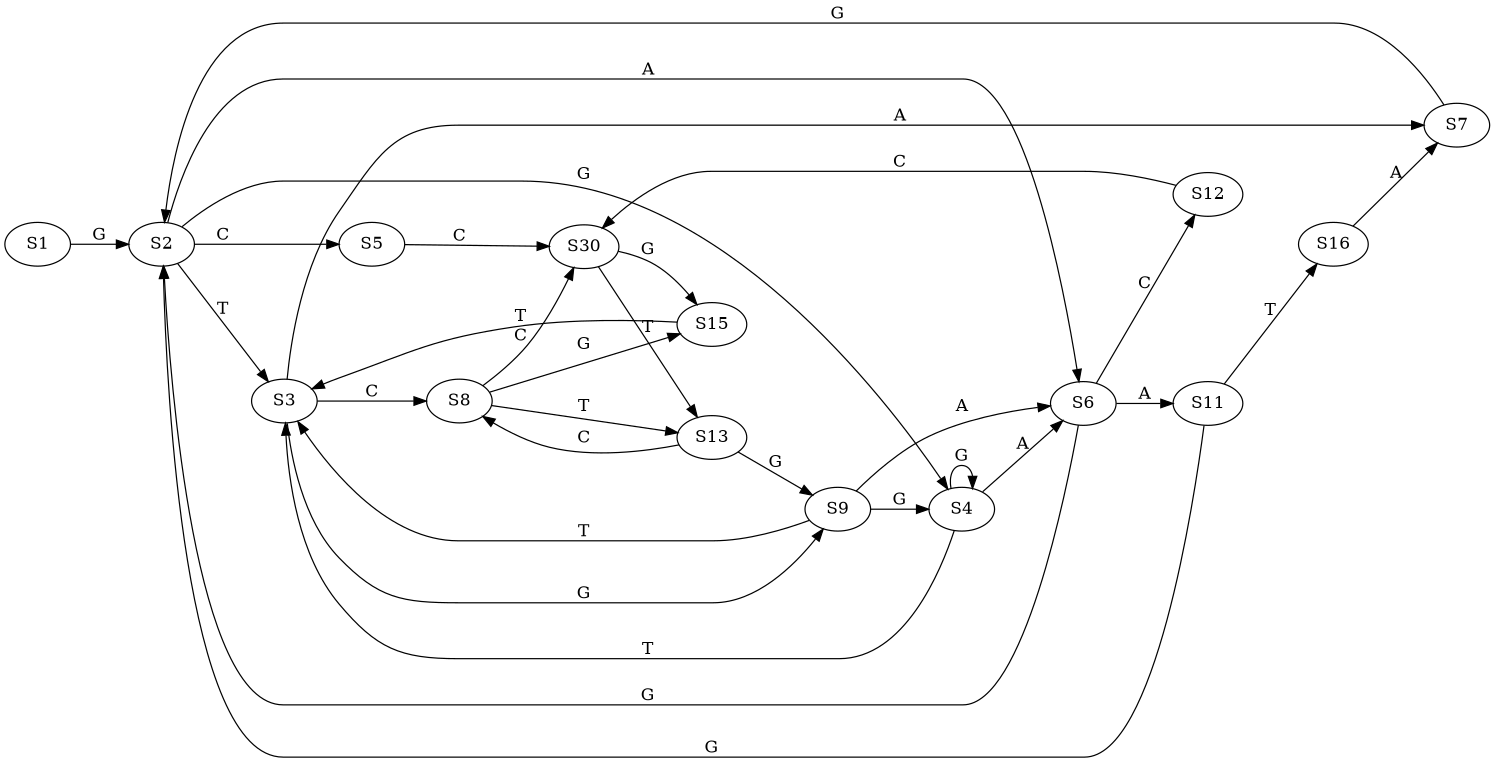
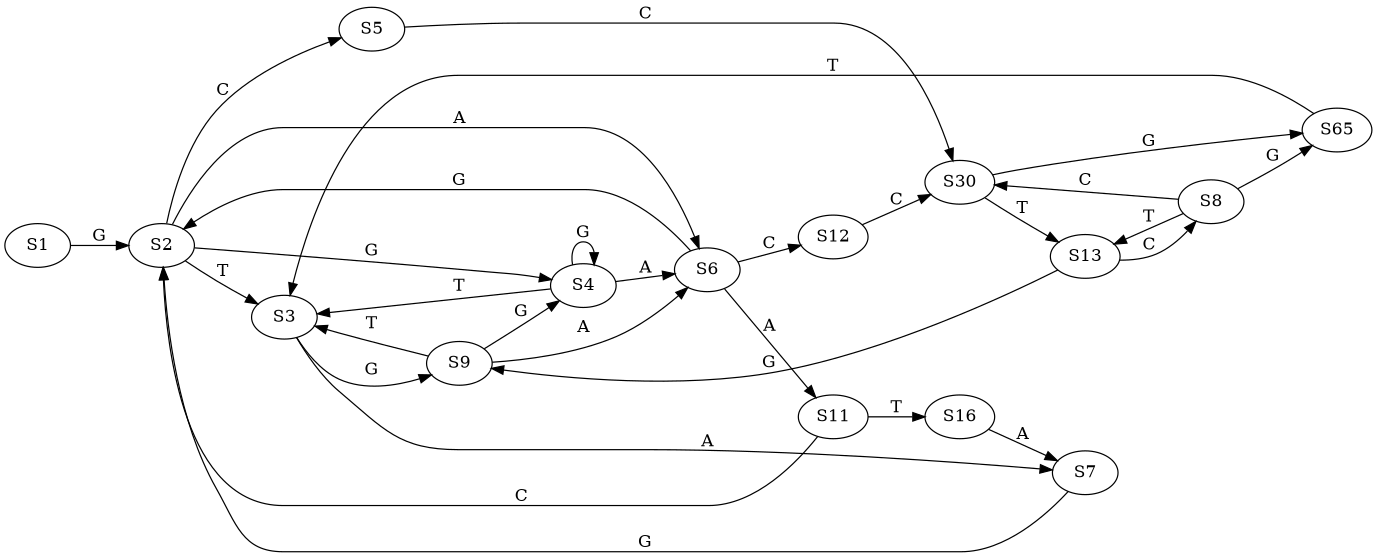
  strict digraph {
    rankdir=LR
    S1
    S2
    S3
    S4
    S5
    S6
    S7
    S8
    S9
    n10 [label=S30]
    S11
    S12
    S13
-   S15
+   S15 [label=S65]
    S16
    S1 -> S2 [label=G]
    S2 -> S3 [label=T]
    S2 -> S4 [label=G]
    S2 -> S5 [label=C]
    S2 -> S6 [label=A]
    S3 -> S7 [label=A]
-   S3 -> S8 [label=C]
    S3 -> S9 [label=G]
    S4 -> S3 [label=T]
    S4 -> S4 [label=G]
    S4 -> S6 [label=A]
    S5 -> n10 [label=C]
    S6 -> S2 [label=G]
    S6 -> S11 [label=A]
    S6 -> S12 [label=C]
    S7 -> S2 [label=G]
    S8 -> n10 [label=C]
    S8 -> S13 [label=T]
    S8 -> S15 [label=G]
    S9 -> S3 [label=T]
    S9 -> S4 [label=G]
    S9 -> S6 [label=A]
    n10 -> S13 [label=T]
    n10 -> S15 [label=G]
-   S11 -> S2 [label=G]
+   S11 -> S2 [label=C]
    S11 -> S16 [label=T]
    S12 -> n10 [label=C]
    S13 -> S8 [label=C]
    S13 -> S9 [label=G]
    S15 -> S3 [label=T]
    S16 -> S7 [label=A]
  }
